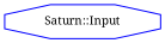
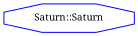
  digraph {
    rankdir=LR
    fontname="Noto Serif"
-   n1 [color=blue fillcolor=white fontname="Noto Serif" fontsize=10 height=0.2 label="Saturn::Input" shape=octagon style=filled width=0.4]
+   n1 [color=blue fillcolor=white fontname="Noto Serif" fontsize=10 height=0.2 label="Saturn::Saturn" shape=octagon style=filled width=0.4]
  }
